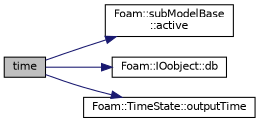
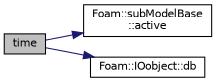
  digraph {
    rankdir=LR
    node [color=black fontname=Helvetica fontsize=10 shape=record]
    edge [color=midnightblue fontname=Helvetica fontsize=10 labelfontname=Helvetica labelfontsize=10 style=solid]
    n1 [fillcolor=grey75 fontcolor=black height=0.2 label=time style=filled width=0.4]
    n2 [height=0.2 label="Foam::subModelBase\l::active" width=0.4]
    n3 [height=0.2 label="Foam::IOobject::db" width=0.4]
-   n4 [height=0.2 label="Foam::TimeState::outputTime" width=0.4]
    n1 -> n2
    n1 -> n3
-   n1 -> n4
  }
